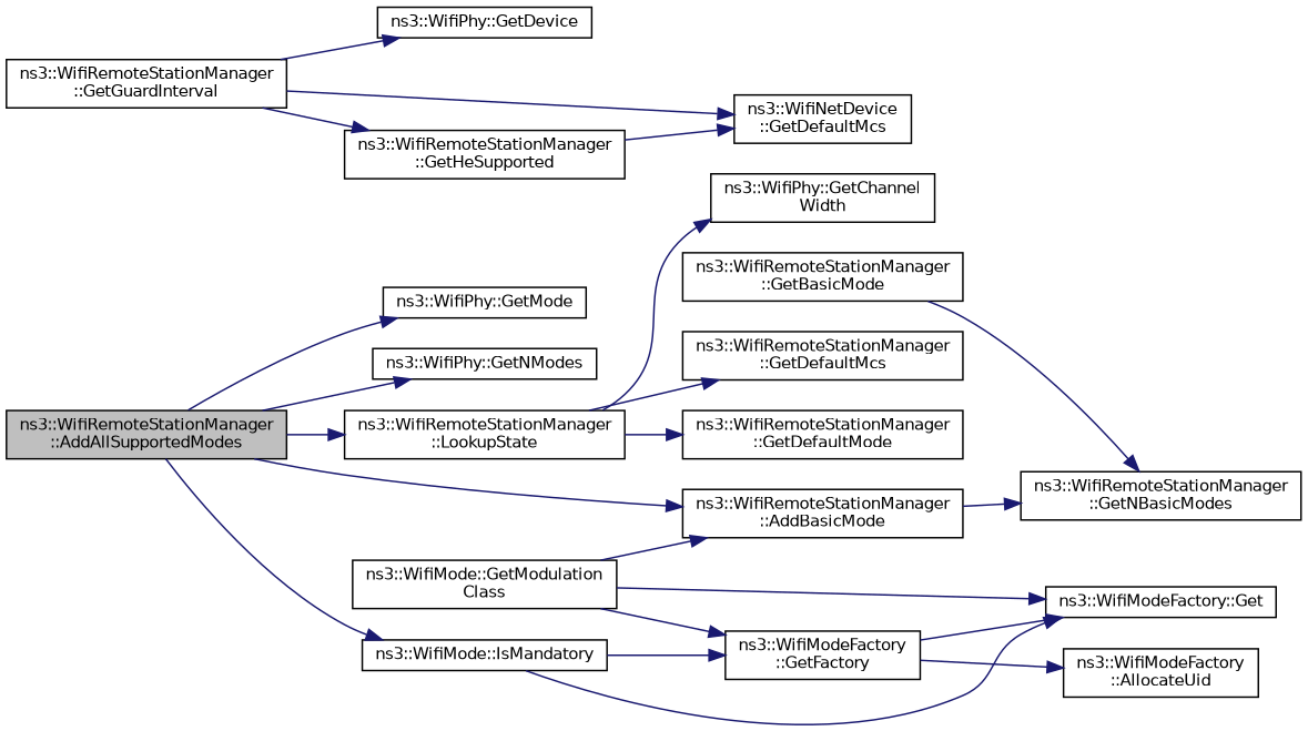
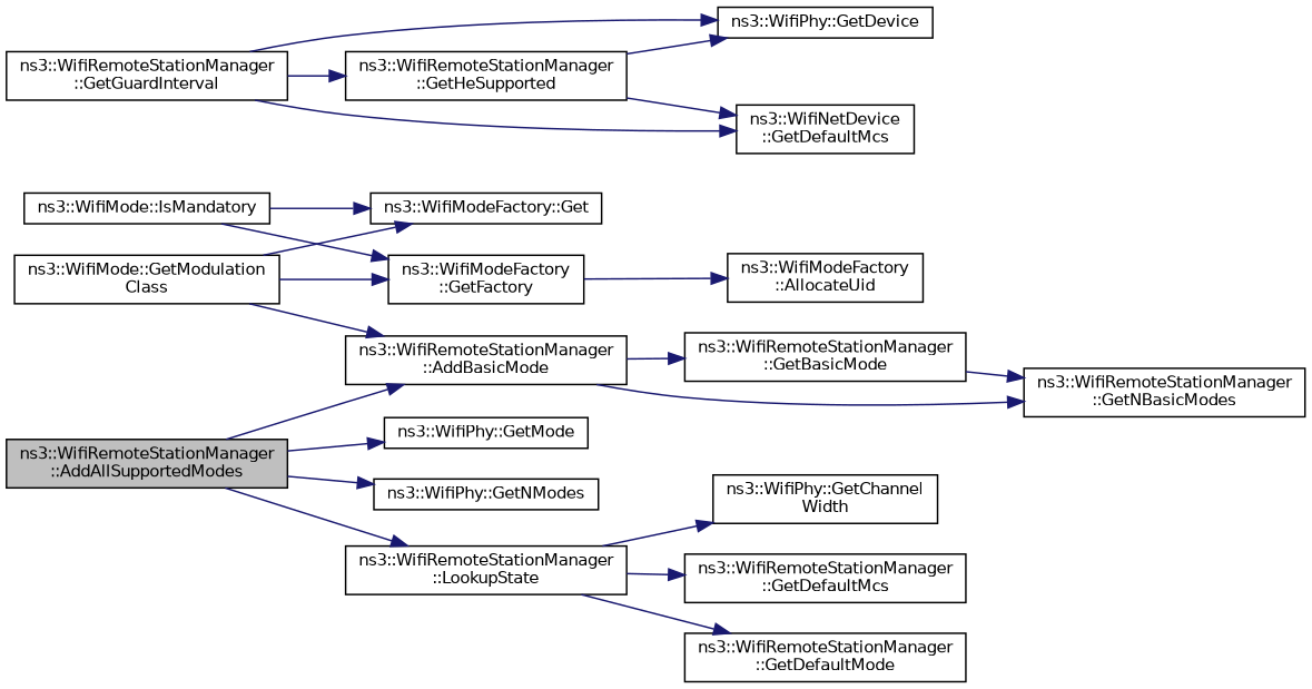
  digraph {
    rankdir=LR
    node [color=black fillcolor=white fontname=Helvetica fontsize=10 shape=record style=filled]
    edge [color=midnightblue fontname=Helvetica fontsize=10 labelfontname=Helvetica labelfontsize=10 style=solid]
    n1 [fillcolor=grey75 fontcolor=black height=0.2 label="ns3::WifiRemoteStationManager\l::AddAllSupportedModes" width=0.4]
    n2 [height=0.2 label="ns3::WifiRemoteStationManager\l::AddBasicMode" width=0.4]
    n3 [height=0.2 label="ns3::WifiPhy::GetMode" width=0.4]
    n4 [height=0.2 label="ns3::WifiPhy::GetNModes" width=0.4]
    n5 [height=0.2 label="ns3::WifiMode::IsMandatory" width=0.4]
    n6 [height=0.2 label="ns3::WifiRemoteStationManager\l::LookupState" width=0.4]
    n7 [height=0.2 label="ns3::WifiRemoteStationManager\l::GetBasicMode" width=0.4]
    n8 [height=0.2 label="ns3::WifiRemoteStationManager\l::GetNBasicModes" width=0.4]
    n9 [height=0.2 label="ns3::WifiModeFactory::Get" width=0.4]
    n10 [height=0.2 label="ns3::WifiModeFactory\l::GetFactory" width=0.4]
    n11 [height=0.2 label="ns3::WifiPhy::GetChannel\lWidth" width=0.4]
    n12 [height=0.2 label="ns3::WifiRemoteStationManager\l::GetDefaultMcs" width=0.4]
    n13 [height=0.2 label="ns3::WifiRemoteStationManager\l::GetDefaultMode" width=0.4]
    n14 [height=0.2 label="ns3::WifiMode::GetModulation\lClass" width=0.4]
    n15 [height=0.2 label="ns3::WifiModeFactory\l::AllocateUid" width=0.4]
    n16 [height=0.2 label="ns3::WifiRemoteStationManager\l::GetGuardInterval" width=0.4]
    n17 [height=0.2 label="ns3::WifiPhy::GetDevice" width=0.4]
    n18 [height=0.2 label="ns3::WifiNetDevice\l::GetDefaultMcs" width=0.4]
    n19 [height=0.2 label="ns3::WifiRemoteStationManager\l::GetHeSupported" width=0.4]
    n1 -> n2
    n1 -> n3
    n1 -> n4
-   n1 -> n5
    n1 -> n6
+   n2 -> n7
    n2 -> n8
    n5 -> n9
    n5 -> n10
    n6 -> n11
    n6 -> n12
    n6 -> n13
    n7 -> n8
-   n10 -> n9
    n10 -> n15
    n14 -> n2
    n14 -> n9
    n14 -> n10
    n16 -> n17
    n16 -> n18
    n16 -> n19
+   n19 -> n17
    n19 -> n18
  }
